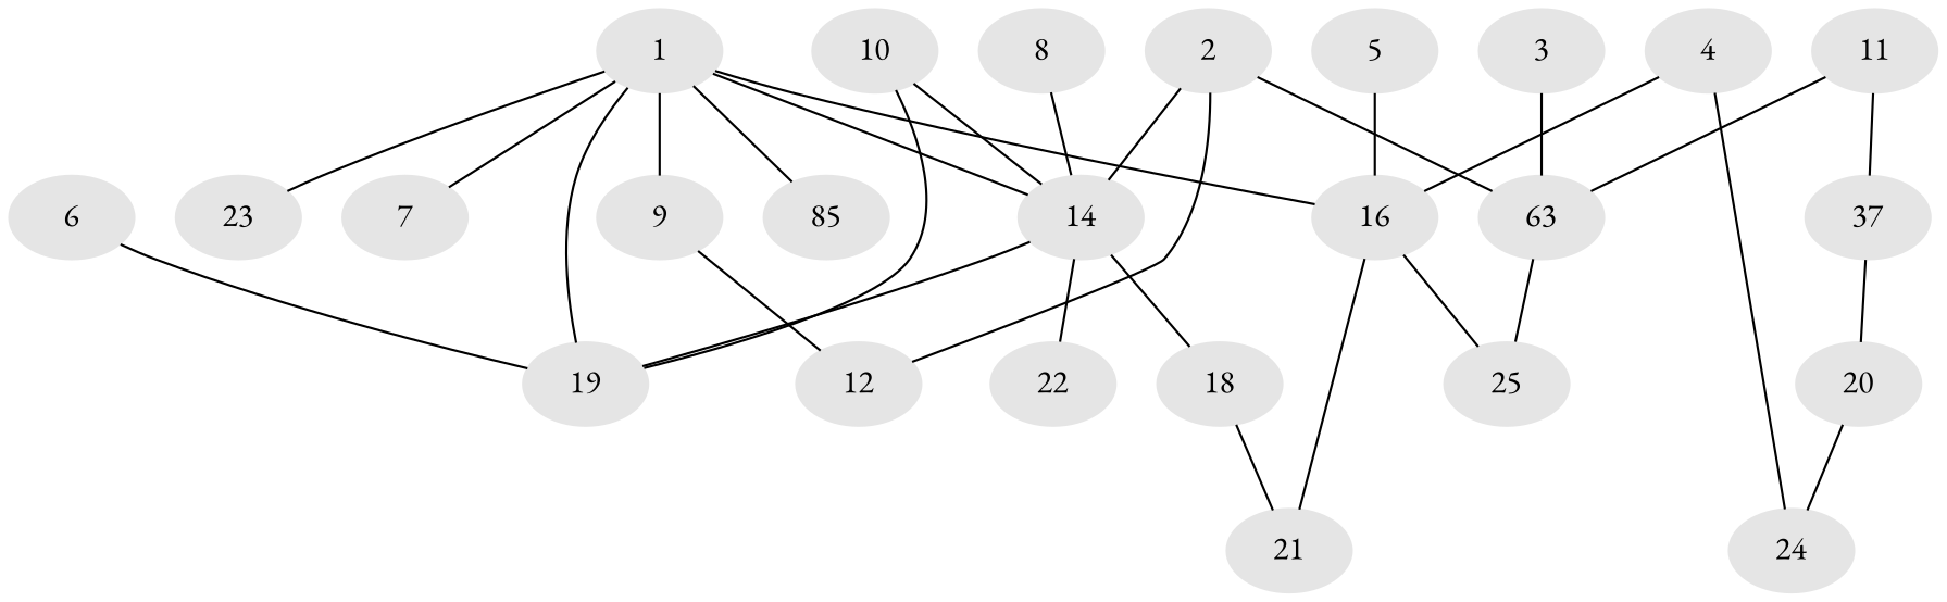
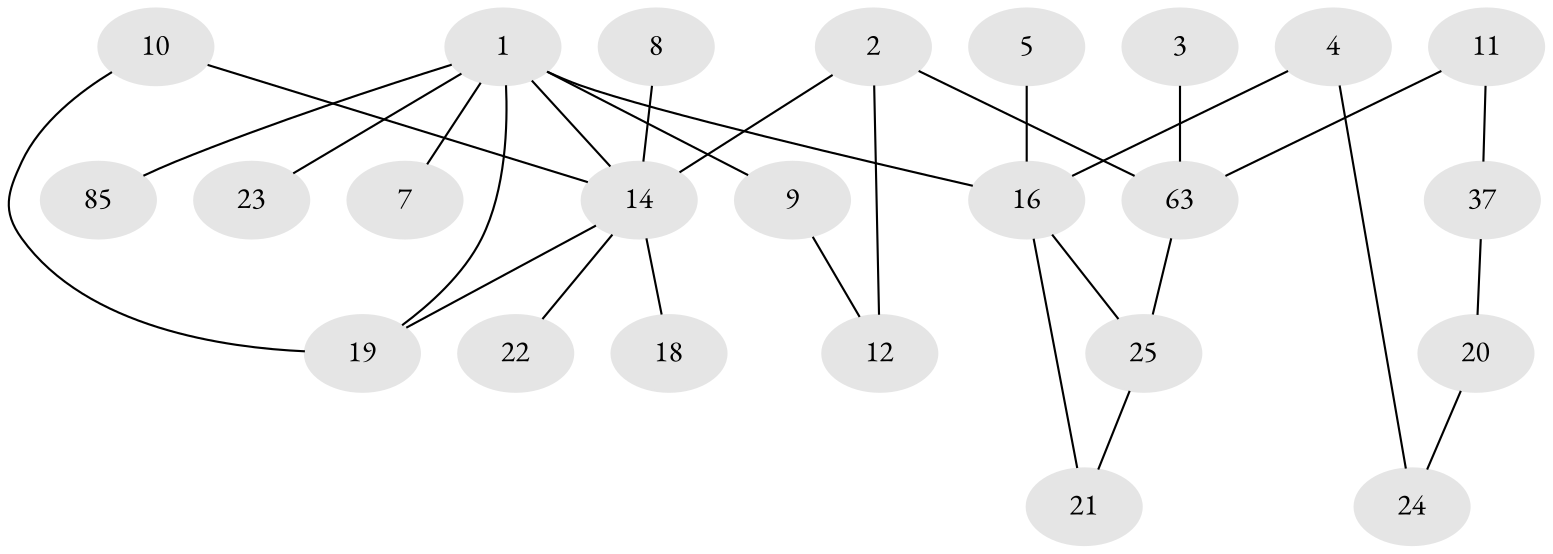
  graph {
    fontname="EB Garamond"
    node [color=gray90 fontname="EB Garamond" style=filled]
    edge [fontname="EB Garamond" weight=1.0]
    1
    7
    9
    14
    n5 [label=85]
    16
    19
    23
    12
    18
    22
    25
    21
    2
    n15 [label=63]
    3
    4
    24
    20
    5
-   6
    8
    10
    11
    n25 [label=37]
    1 -- 7
    1 -- 9
    1 -- 14
    1 -- n5
    1 -- 16
    1 -- 19
    1 -- 23
    9 -- 12
    14 -- 19
    14 -- 18 [weight=2.0]
    14 -- 22
    16 -- 25
    16 -- 21
-   18 -- 21
+   25 -- 21
    2 -- 14
    2 -- 12
    2 -- n15
    n15 -- 25
    3 -- n15
    4 -- 16
    4 -- 24
    20 -- 24
    5 -- 16
-   6 -- 19
    8 -- 14
    10 -- 14
    10 -- 19
    11 -- n15
    11 -- n25
    n25 -- 20
  }
